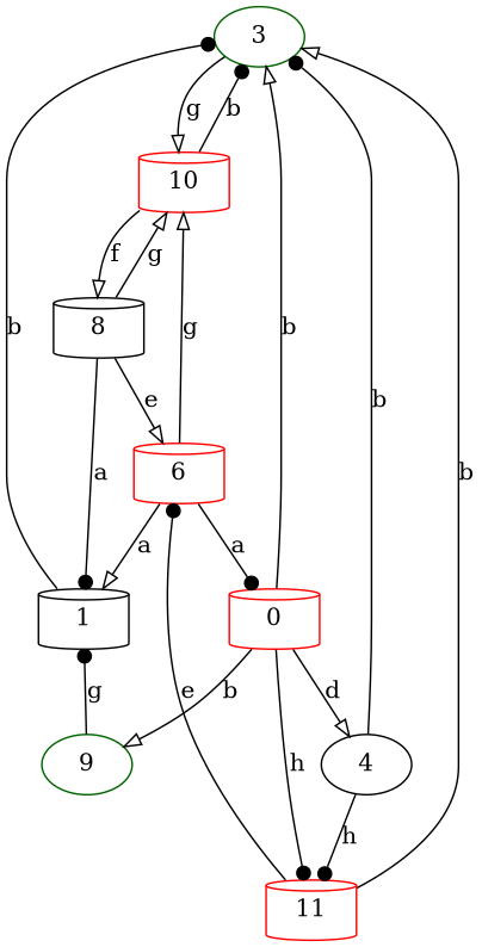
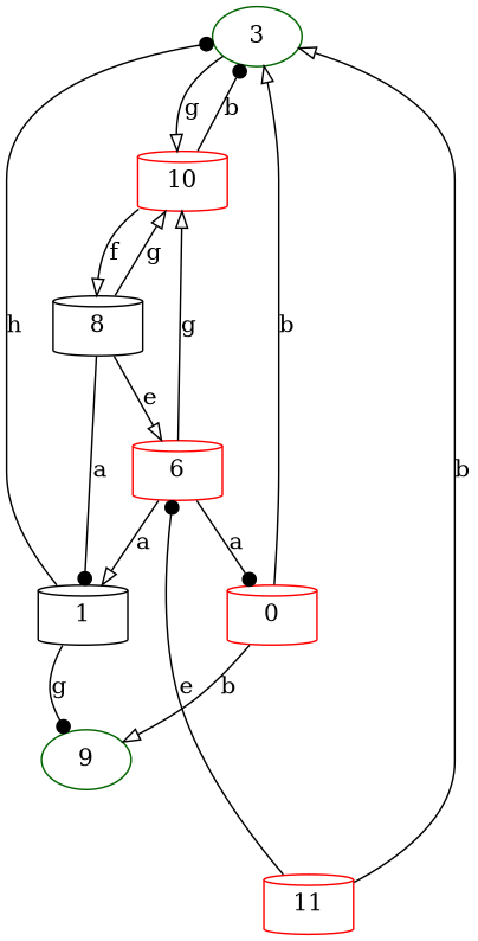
  strict digraph {
    node [color=red shape=cylinder]
    edge [arrowhead=onormal]
    3 [color=darkgreen shape=ellipse]
    0
-   4 [color=black shape=ellipse]
    9 [color=darkgreen shape=ellipse]
    11
    10
    6
    1 [color=black]
    8 [color=black]
    3 -> 10 [label=g]
    0 -> 3 [label=b]
-   0 -> 4 [label=d]
    0 -> 9 [label=b]
-   0 -> 11 [arrowhead=dot label=h]
-   4 -> 3 [arrowhead=dot label=b]
-   4 -> 11 [arrowhead=dot label=h]
    11 -> 3 [label=b]
    11 -> 6 [arrowhead=dot label=e]
    10 -> 3 [arrowhead=dot label=b]
    10 -> 8 [label=f]
    6 -> 0 [arrowhead=dot label=a]
    6 -> 10 [label=g]
    6 -> 1 [label=a]
-   1 -> 3 [arrowhead=dot label=b]
-   9 -> 1 [arrowhead=dot label=g]
+   1 -> 3 [arrowhead=dot label=h]
+   1 -> 9 [arrowhead=dot label=g]
    8 -> 10 [label=g]
    8 -> 6 [label=e]
    8 -> 1 [arrowhead=dot label=a]
  }
